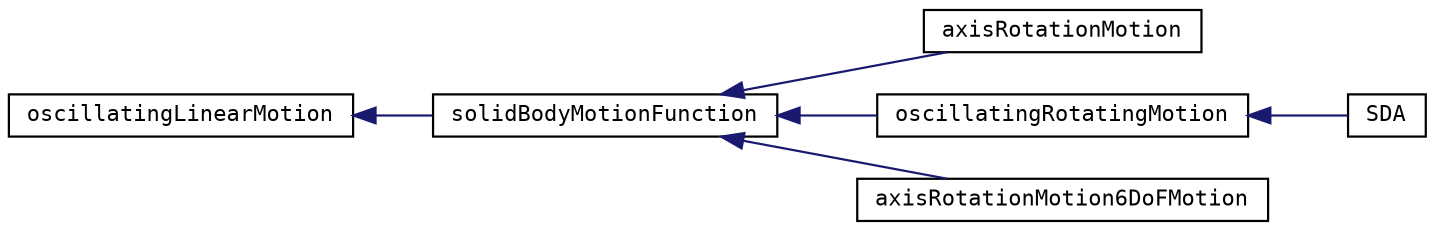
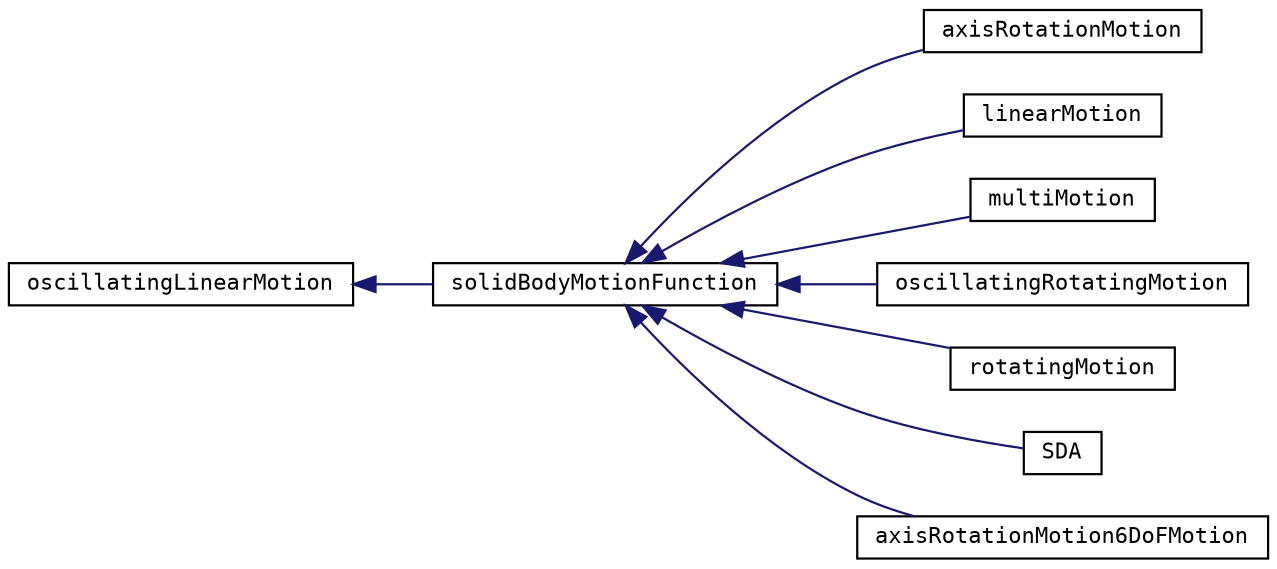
  digraph {
    fontname="DejaVu Sans Mono"
    rankdir=LR
    node [color=black fontname="DejaVu Sans Mono" fontsize=10 shape=record]
    edge [color=midnightblue dir=back fontname="DejaVu Sans Mono" fontsize=10 labelfontname=FreeSans labelfontsize=10 style=solid]
    n1 [height=0.2 label=solidBodyMotionFunction width=0.4]
    n2 [height=0.2 label=axisRotationMotion width=0.4]
+   n3 [height=0.2 label=linearMotion width=0.4]
+   n4 [height=0.2 label=multiMotion width=0.4]
    n5 [height=0.2 label=oscillatingRotatingMotion width=0.4]
+   n6 [height=0.2 label=rotatingMotion width=0.4]
    n7 [height=0.2 label=SDA width=0.4]
    n8 [height=0.2 label=axisRotationMotion6DoFMotion width=0.4]
    n9 [height=0.2 label=oscillatingLinearMotion width=0.4]
    n1 -> n2
+   n1 -> n3
+   n1 -> n4
    n1 -> n5
-   n5 -> n7
+   n1 -> n6
+   n1 -> n7
    n1 -> n8
    n9 -> n1
  }
